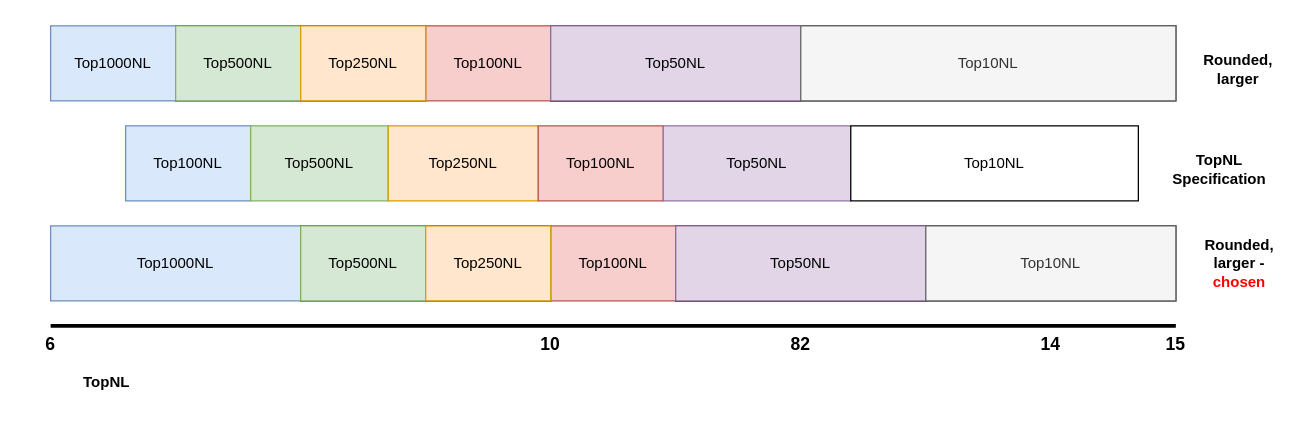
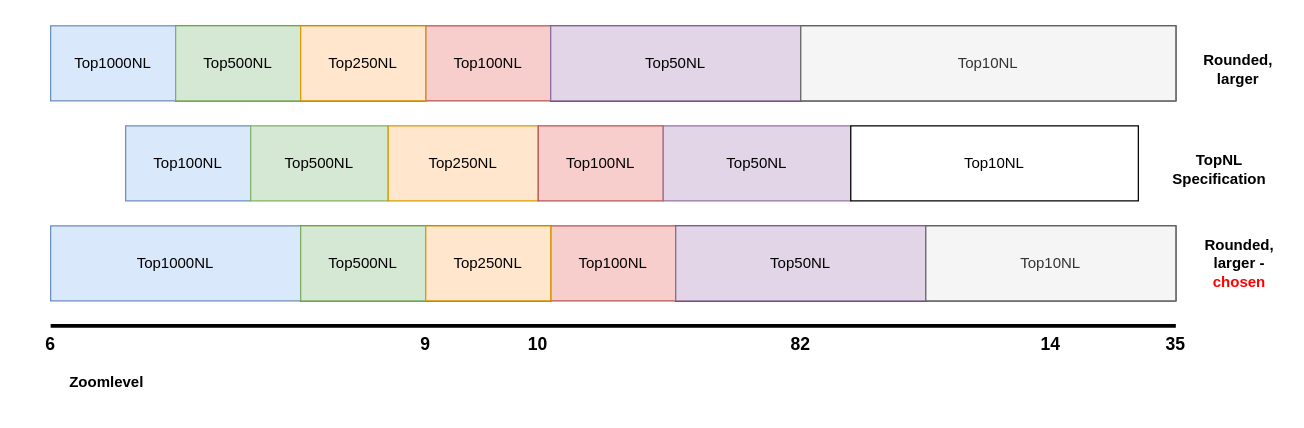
  <mxCell id="0" />
  <mxCell id="1" parent="0" />
  <mxCell id="2" value="" style="endArrow=none;html=1;rounded=0;strokeWidth=3;fontSize=14;fontStyle=1" parent="1" edge="1"><mxGeometry width="50" height="50" relative="1" as="geometry"><mxPoint x="40" y="260" as="sourcePoint" /><mxPoint x="940" y="260" as="targetPoint" /></mxGeometry></mxCell>
  <mxCell id="3" value="6" style="text;html=1;strokeColor=none;fillColor=none;align=center;verticalAlign=middle;whiteSpace=wrap;rounded=0;fontSize=14;fontStyle=1" parent="1" vertex="1"><mxGeometry x="20" y="260" width="40" height="30" as="geometry" /></mxCell>
- <mxCell id="5" value="10" style="text;html=1;strokeColor=none;fillColor=none;align=center;verticalAlign=middle;whiteSpace=wrap;rounded=0;fontSize=14;fontStyle=1" parent="1" vertex="1"><mxGeometry x="420" y="260" width="40" height="30" as="geometry" /></mxCell>
+ <mxCell id="4" value="9" style="text;html=1;strokeColor=none;fillColor=none;align=center;verticalAlign=middle;whiteSpace=wrap;rounded=0;fontSize=14;fontStyle=1" parent="1" vertex="1"><mxGeometry x="320" y="260" width="40" height="30" as="geometry" /></mxCell>
+ <mxCell id="5" value="10" style="text;html=1;strokeColor=none;fillColor=none;align=center;verticalAlign=middle;whiteSpace=wrap;rounded=0;fontSize=14;fontStyle=1" parent="1" vertex="1"><mxGeometry x="410" y="260" width="40" height="30" as="geometry" /></mxCell>
  <mxCell id="6" value="82" style="text;html=1;strokeColor=none;fillColor=none;align=center;verticalAlign=middle;whiteSpace=wrap;rounded=0;fontSize=14;fontStyle=1" parent="1" vertex="1"><mxGeometry x="620" y="260" width="40" height="30" as="geometry" /></mxCell>
  <mxCell id="7" value="14" style="text;html=1;strokeColor=none;fillColor=none;align=center;verticalAlign=middle;whiteSpace=wrap;rounded=0;fontSize=14;fontStyle=1" parent="1" vertex="1"><mxGeometry x="820" y="260" width="40" height="30" as="geometry" /></mxCell>
- <mxCell id="8" value="15" style="text;html=1;strokeColor=none;fillColor=none;align=center;verticalAlign=middle;whiteSpace=wrap;rounded=0;fontSize=14;fontStyle=1" parent="1" vertex="1"><mxGeometry x="920" y="260" width="40" height="30" as="geometry" /></mxCell>
+ <mxCell id="8" value="35" style="text;html=1;strokeColor=none;fillColor=none;align=center;verticalAlign=middle;whiteSpace=wrap;rounded=0;fontSize=14;fontStyle=1" parent="1" vertex="1"><mxGeometry x="920" y="260" width="40" height="30" as="geometry" /></mxCell>
  <mxCell id="9" value="Top100NL" style="rounded=0;whiteSpace=wrap;html=1;fillColor=#dae8fc;strokeColor=#6c8ebf;" parent="1" vertex="1"><mxGeometry x="100" y="100" width="100" height="60" as="geometry" /></mxCell>
  <mxCell id="10" value="Top500NL" style="rounded=0;whiteSpace=wrap;html=1;fillColor=#d5e8d4;strokeColor=#82b366;" parent="1" vertex="1"><mxGeometry x="200" y="100" width="110" height="60" as="geometry" /></mxCell>
  <mxCell id="11" value="Top250NL" style="rounded=0;whiteSpace=wrap;html=1;fillColor=#ffe6cc;strokeColor=#d79b00;" parent="1" vertex="1"><mxGeometry x="310" y="100" width="120" height="60" as="geometry" /></mxCell>
  <mxCell id="12" value="Top100NL" style="rounded=0;whiteSpace=wrap;html=1;fillColor=#f8cecc;strokeColor=#b85450;" parent="1" vertex="1"><mxGeometry x="430" y="100" width="100" height="60" as="geometry" /></mxCell>
  <mxCell id="13" value="Top50NL" style="rounded=0;whiteSpace=wrap;html=1;fillColor=#e1d5e7;strokeColor=#9673a6;" parent="1" vertex="1"><mxGeometry x="530" y="100" width="150" height="60" as="geometry" /></mxCell>
  <mxCell id="14" value="Top10NL" style="rounded=0;whiteSpace=wrap;html=1;" parent="1" vertex="1"><mxGeometry x="680" y="100" width="230" height="60" as="geometry" /></mxCell>
  <mxCell id="15" value="Top1000NL" style="rounded=0;whiteSpace=wrap;html=1;fillColor=#dae8fc;strokeColor=#6c8ebf;" parent="1" vertex="1"><mxGeometry x="40" y="180" width="200" height="60" as="geometry" /></mxCell>
  <mxCell id="16" value="Top500NL" style="rounded=0;whiteSpace=wrap;html=1;" parent="1" vertex="1"><mxGeometry x="240" y="180" width="100" height="60" as="geometry" /></mxCell>
  <mxCell id="17" value="Top250NL" style="rounded=0;whiteSpace=wrap;html=1;" parent="1" vertex="1"><mxGeometry x="340" y="180" width="100" height="60" as="geometry" /></mxCell>
  <mxCell id="18" value="Top100NL" style="rounded=0;whiteSpace=wrap;html=1;fillColor=#f8cecc;strokeColor=#b85450;" parent="1" vertex="1"><mxGeometry x="440" y="180" width="100" height="60" as="geometry" /></mxCell>
  <mxCell id="19" value="Top50NL" style="rounded=0;whiteSpace=wrap;html=1;" parent="1" vertex="1"><mxGeometry x="540" y="180" width="200" height="60" as="geometry" /></mxCell>
  <mxCell id="20" value="Top10NL" style="rounded=0;whiteSpace=wrap;html=1;" parent="1" vertex="1"><mxGeometry x="740" y="180" width="200" height="60" as="geometry" /></mxCell>
  <mxCell id="21" value="TopNL Specification" style="text;html=1;strokeColor=none;fillColor=none;align=center;verticalAlign=middle;whiteSpace=wrap;rounded=0;fontStyle=1" parent="1" vertex="1"><mxGeometry x="945" y="120" width="60" height="30" as="geometry" /></mxCell>
  <mxCell id="22" value="Rounded, larger - &lt;font color=&quot;#ff0000&quot;&gt;chosen&lt;/font&gt;" style="text;html=1;strokeColor=none;fillColor=none;align=center;verticalAlign=middle;whiteSpace=wrap;rounded=0;fontStyle=1" parent="1" vertex="1"><mxGeometry x="961" y="195" width="60" height="30" as="geometry" /></mxCell>
  <mxCell id="23" value="Top1000NL" style="rounded=0;whiteSpace=wrap;html=1;fillColor=#dae8fc;strokeColor=#6c8ebf;" parent="1" vertex="1"><mxGeometry x="40" y="20" width="100" height="60" as="geometry" /></mxCell>
  <mxCell id="24" value="Top500NL" style="rounded=0;whiteSpace=wrap;html=1;" parent="1" vertex="1"><mxGeometry x="140" y="20" width="100" height="60" as="geometry" /></mxCell>
  <mxCell id="25" value="Top250NL" style="rounded=0;whiteSpace=wrap;html=1;" parent="1" vertex="1"><mxGeometry x="240" y="20" width="100" height="60" as="geometry" /></mxCell>
  <mxCell id="26" value="Top100NL" style="rounded=0;whiteSpace=wrap;html=1;fillColor=#f8cecc;strokeColor=#b85450;" parent="1" vertex="1"><mxGeometry x="340" y="20" width="100" height="60" as="geometry" /></mxCell>
  <mxCell id="27" value="Top50NL" style="rounded=0;whiteSpace=wrap;html=1;" parent="1" vertex="1"><mxGeometry x="440" y="20" width="200" height="60" as="geometry" /></mxCell>
  <mxCell id="28" value="Top10NL" style="rounded=0;whiteSpace=wrap;html=1;" parent="1" vertex="1"><mxGeometry x="640" y="20" width="300" height="60" as="geometry" /></mxCell>
  <mxCell id="29" value="Rounded,&lt;br&gt;larger" style="text;html=1;strokeColor=none;fillColor=none;align=center;verticalAlign=middle;whiteSpace=wrap;rounded=0;fontStyle=1" parent="1" vertex="1"><mxGeometry x="960" y="40" width="60" height="30" as="geometry" /></mxCell>
  <mxCell id="30" value="Top500NL" style="rounded=0;whiteSpace=wrap;html=1;fillColor=#d5e8d4;strokeColor=#82b366;" parent="1" vertex="1"><mxGeometry x="140" y="20" width="100" height="60" as="geometry" /></mxCell>
  <mxCell id="31" value="Top500NL" style="rounded=0;whiteSpace=wrap;html=1;fillColor=#d5e8d4;strokeColor=#82b366;" parent="1" vertex="1"><mxGeometry x="240" y="180" width="100" height="60" as="geometry" /></mxCell>
  <mxCell id="32" value="Top250NL" style="rounded=0;whiteSpace=wrap;html=1;fillColor=#ffe6cc;strokeColor=#d79b00;" parent="1" vertex="1"><mxGeometry x="240" y="20" width="100" height="60" as="geometry" /></mxCell>
  <mxCell id="33" value="Top250NL" style="rounded=0;whiteSpace=wrap;html=1;fillColor=#ffe6cc;strokeColor=#d79b00;" parent="1" vertex="1"><mxGeometry x="340" y="180" width="100" height="60" as="geometry" /></mxCell>
  <mxCell id="34" value="Top50NL" style="rounded=0;whiteSpace=wrap;html=1;" parent="1" vertex="1"><mxGeometry x="440" y="20" width="200" height="60" as="geometry" /></mxCell>
  <mxCell id="35" value="Top50NL" style="rounded=0;whiteSpace=wrap;html=1;" parent="1" vertex="1"><mxGeometry x="540" y="180" width="200" height="60" as="geometry" /></mxCell>
  <mxCell id="36" value="Top50NL" style="rounded=0;whiteSpace=wrap;html=1;fillColor=#e1d5e7;strokeColor=#9673a6;" parent="1" vertex="1"><mxGeometry x="440" y="20" width="200" height="60" as="geometry" /></mxCell>
  <mxCell id="37" value="Top50NL" style="rounded=0;whiteSpace=wrap;html=1;fillColor=#e1d5e7;strokeColor=#9673a6;" parent="1" vertex="1"><mxGeometry x="540" y="180" width="200" height="60" as="geometry" /></mxCell>
  <mxCell id="38" value="Top10NL" style="rounded=0;whiteSpace=wrap;html=1;fillColor=#f5f5f5;fontColor=#333333;strokeColor=#666666;" parent="1" vertex="1"><mxGeometry x="640" y="20" width="300" height="60" as="geometry" /></mxCell>
  <mxCell id="39" value="Top10NL" style="rounded=0;whiteSpace=wrap;html=1;fillColor=#f5f5f5;fontColor=#333333;strokeColor=#666666;" parent="1" vertex="1"><mxGeometry x="740" y="180" width="200" height="60" as="geometry" /></mxCell>
- <mxCell id="40" value="TopNL" style="text;html=1;strokeColor=none;fillColor=none;align=center;verticalAlign=middle;whiteSpace=wrap;rounded=0;fontStyle=1" parent="1" vertex="1"><mxGeometry x="40" y="290" width="90" height="30" as="geometry" /></mxCell>
+ <mxCell id="40" value="Zoomlevel" style="text;html=1;strokeColor=none;fillColor=none;align=center;verticalAlign=middle;whiteSpace=wrap;rounded=0;fontStyle=1" parent="1" vertex="1"><mxGeometry x="40" y="290" width="90" height="30" as="geometry" /></mxCell>
